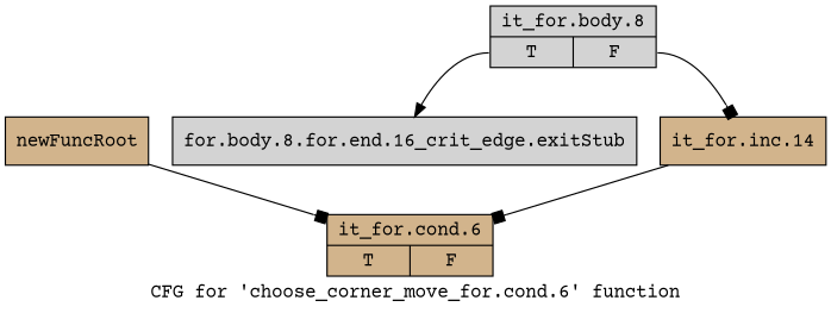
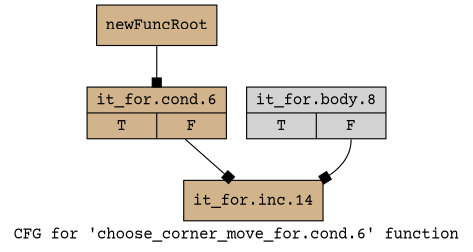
  digraph {
    fontname="Courier Prime"
    label="CFG for 'choose_corner_move_for.cond.6' function"
    node [fillcolor=tan fontname="Courier Prime" shape=record style=filled]
    edge [arrowhead=box fontname="Courier Prime"]
    n1 [label="{newFuncRoot}"]
    n2 [label="{it_for.cond.6|{<s0>T|<s1>F}}"]
    n3 [fillcolor=lightgrey label="{it_for.body.8|{<s0>T|<s1>F}}"]
-   n4 [fillcolor=lightgrey label="{for.body.8.for.end.16_crit_edge.exitStub}"]
    n5 [label="{it_for.inc.14}"]
    n1 -> n2
-   n3 -> n4 [arrowhead=normal tailport=s0]
    n3 -> n5 [tailport=s1]
-   n5 -> n2
+   n2 -> n5
  }
